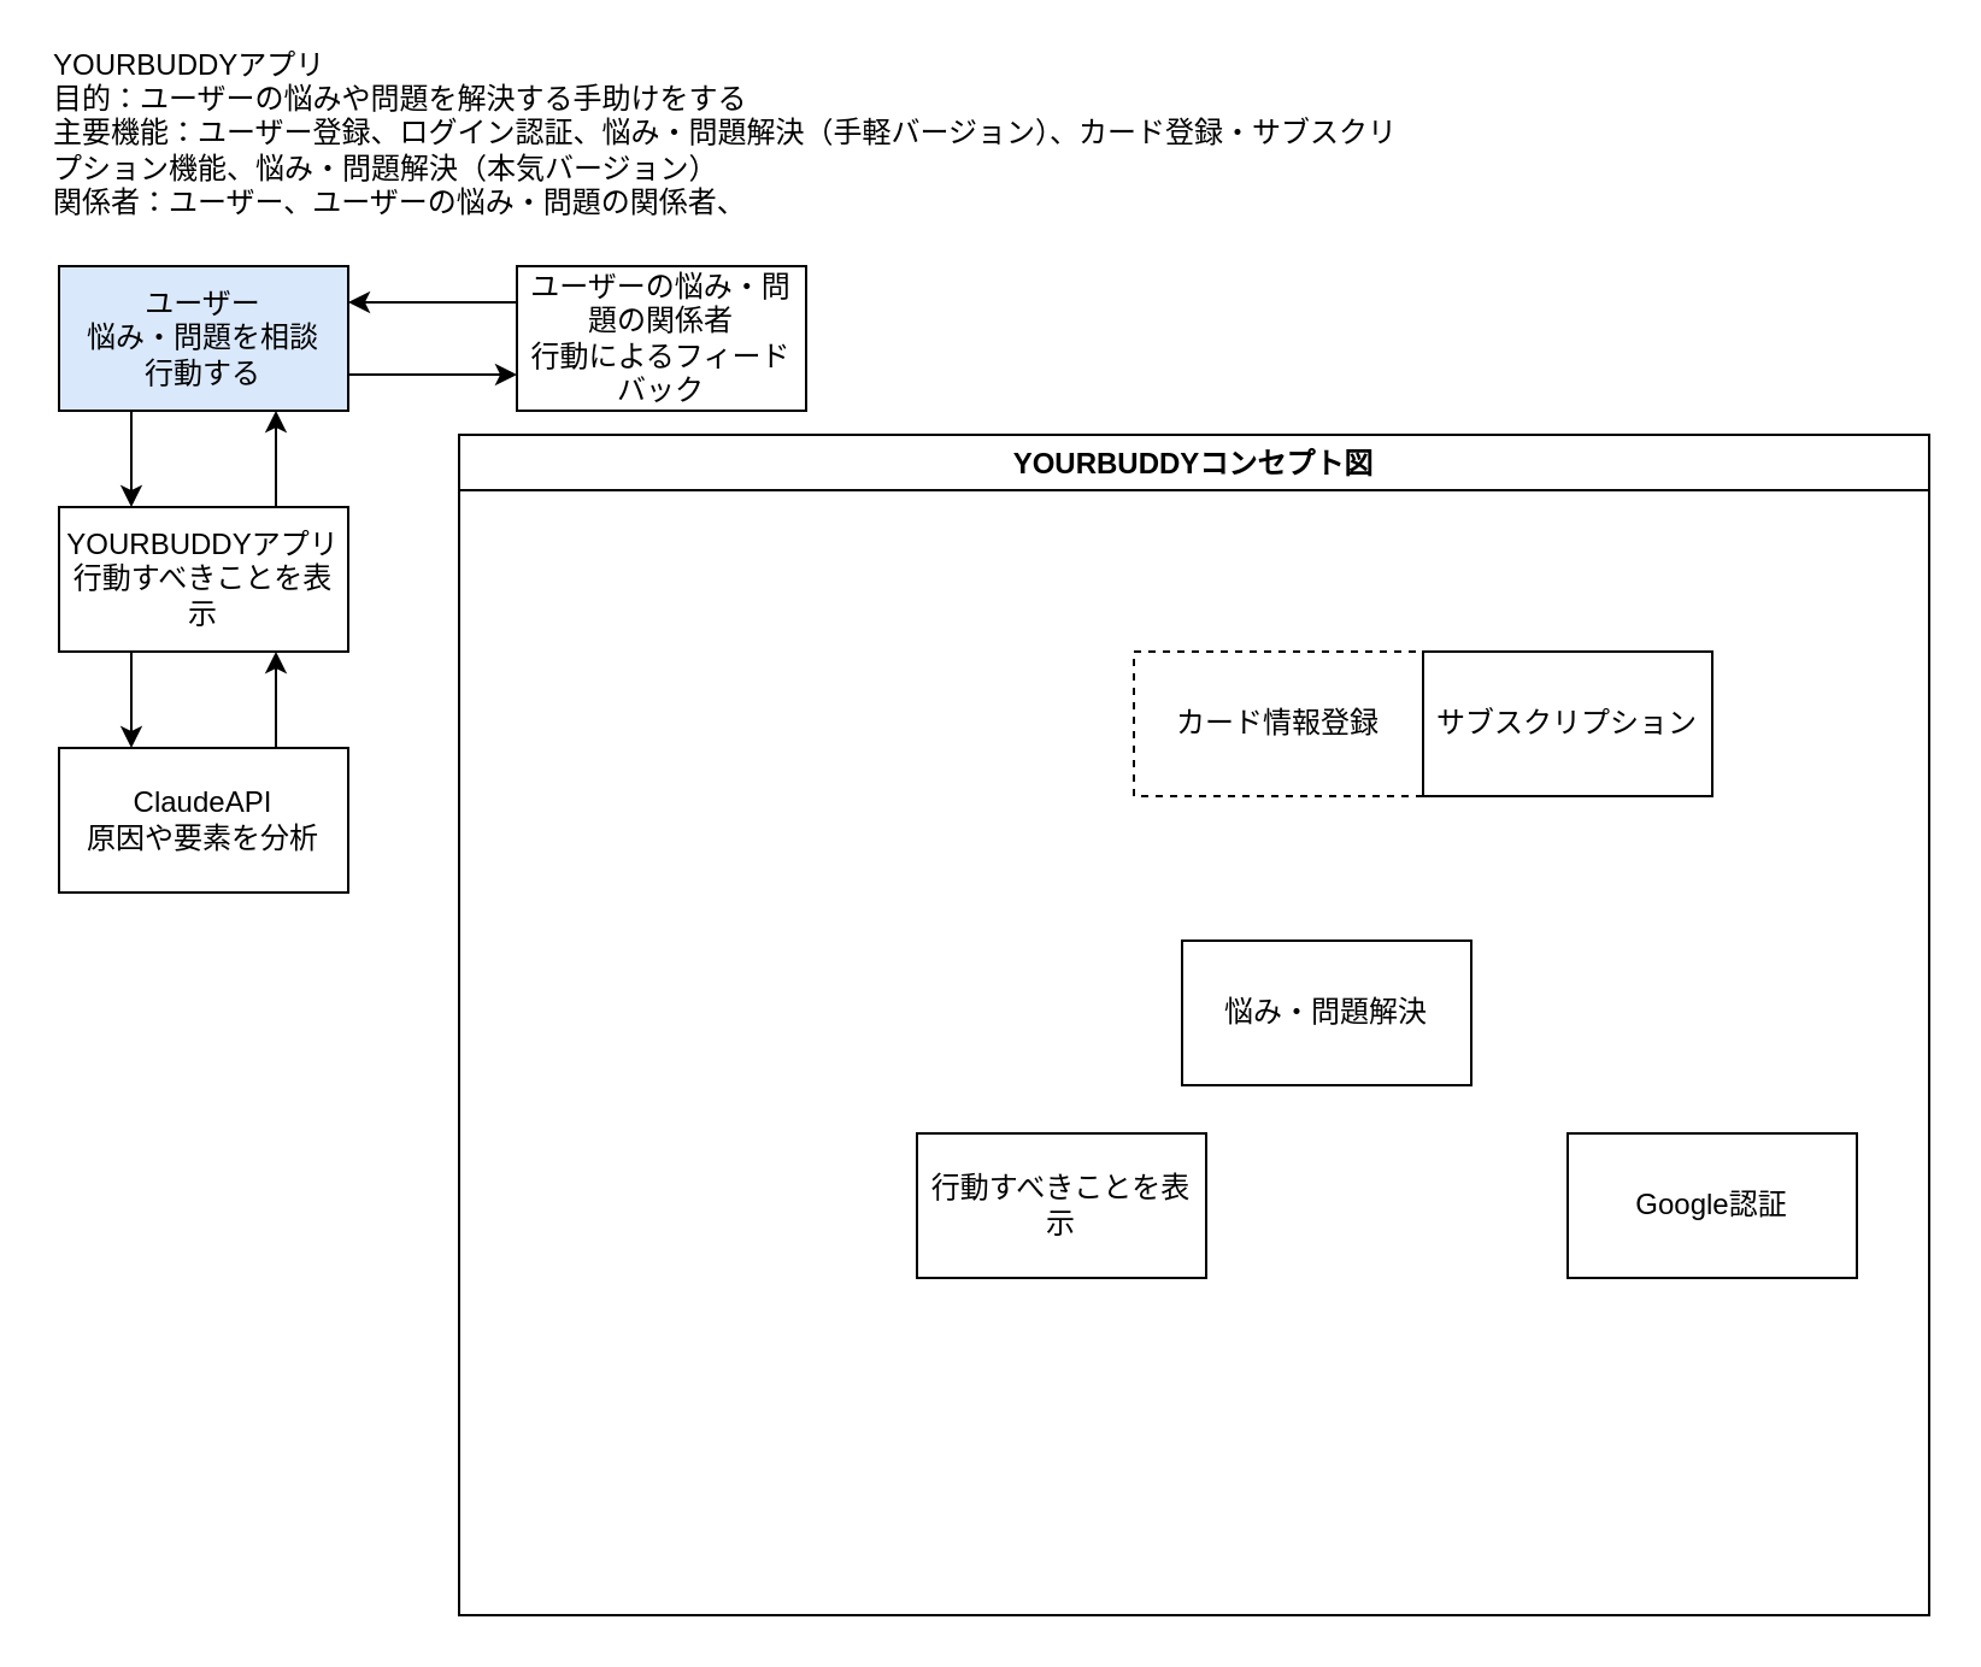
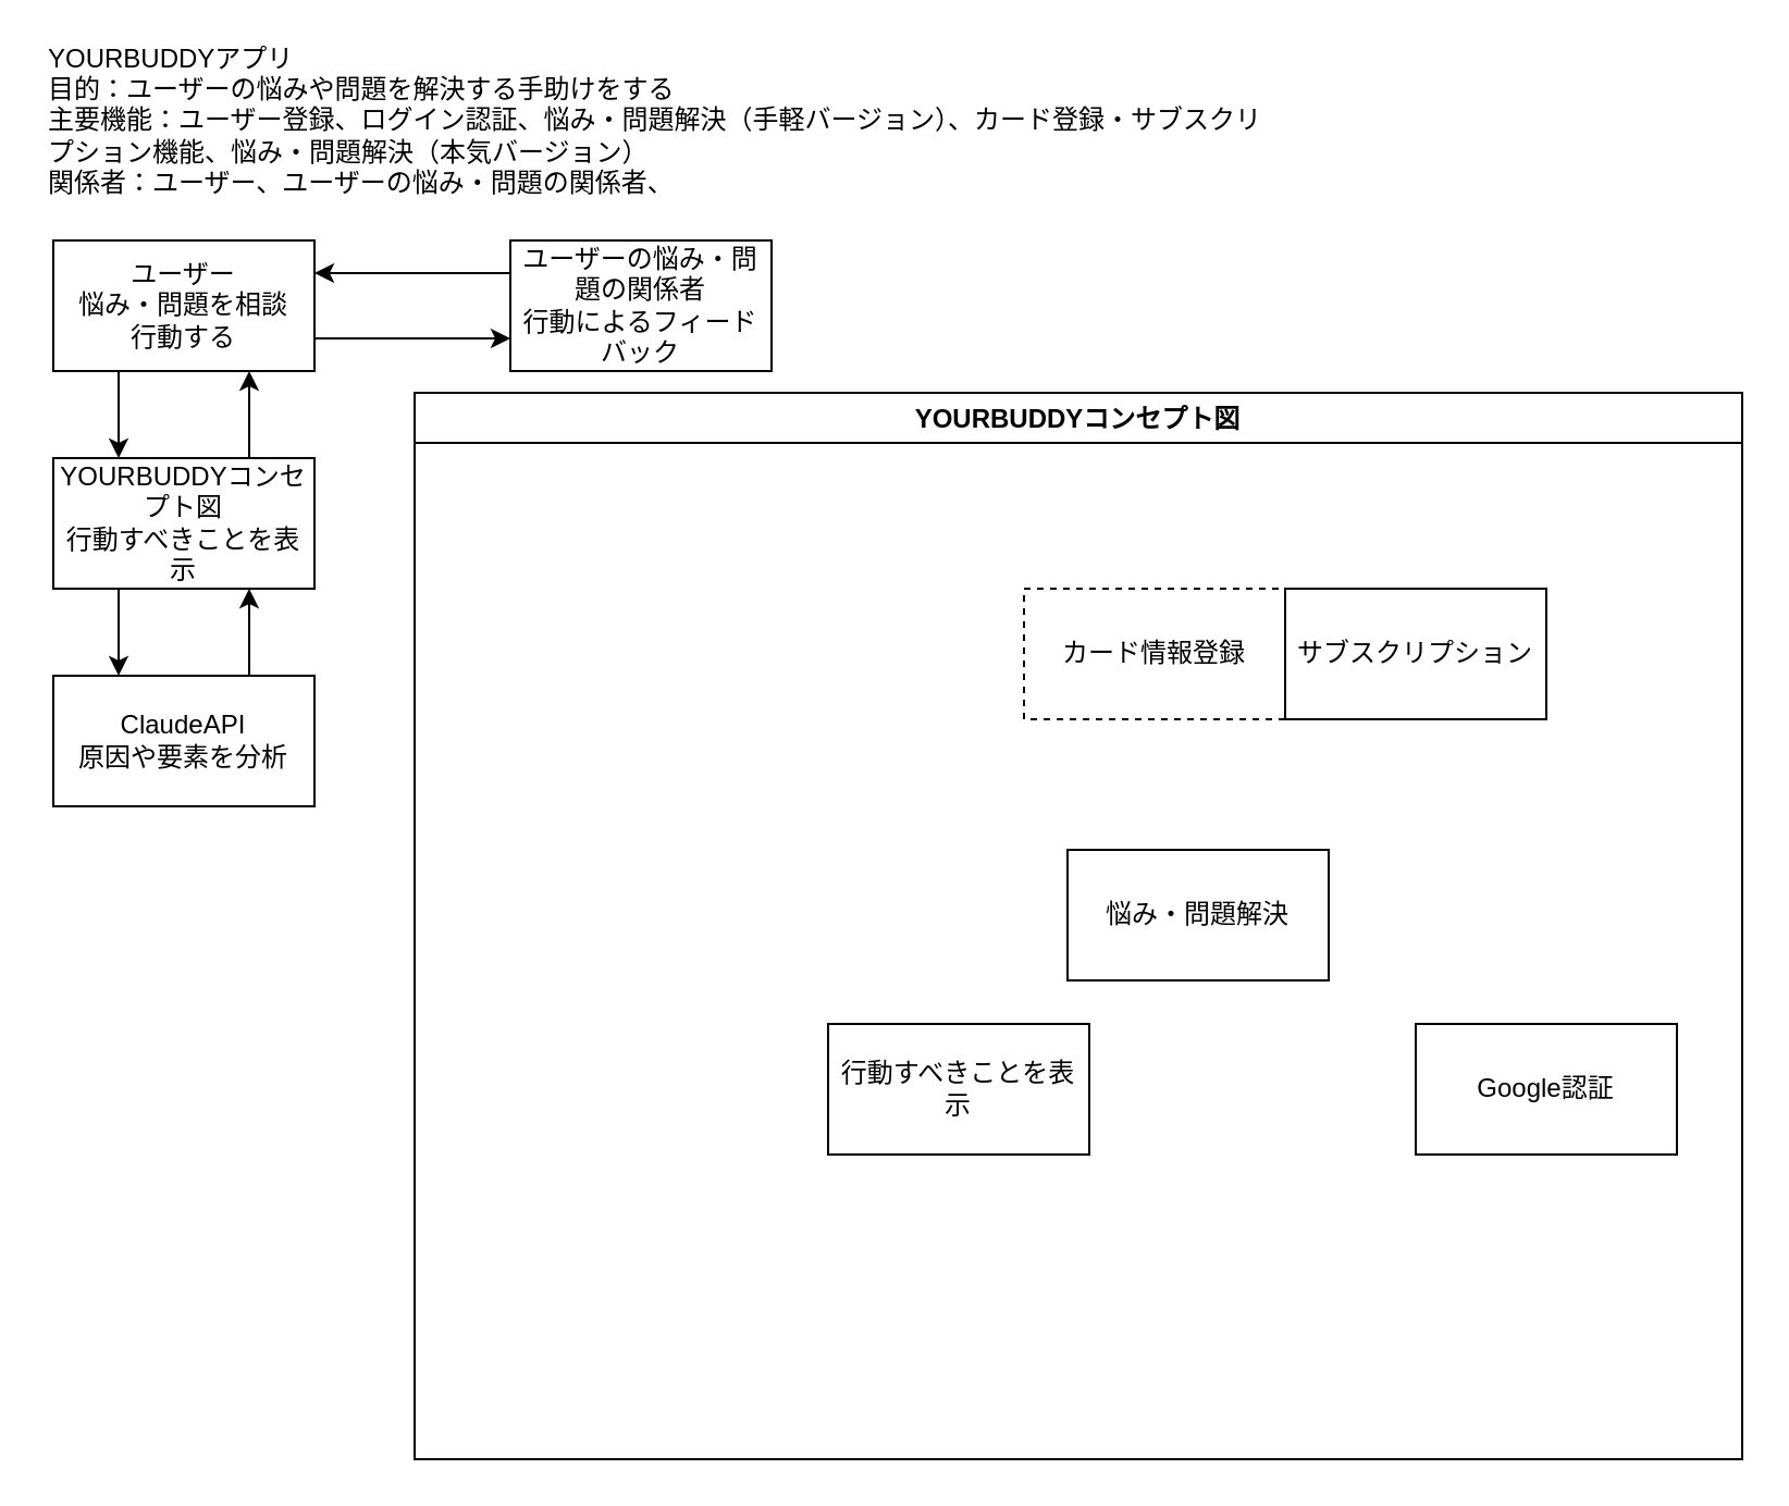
  <mxCell id="0" />
  <mxCell id="1" parent="0" />
  <mxCell id="2" value="YOURBUDDYアプリ&lt;br&gt;目的：ユーザーの悩みや問題を解決する手助けをする&lt;br&gt;主要機能：ユーザー登録、ログイン認証、悩み・問題解決（手軽バージョン）、カード登録・サブスクリプション機能、悩み・問題解決（本気バージョン）&lt;br&gt;関係者：ユーザー、ユーザーの悩み・問題の関係者、" style="text;html=1;strokeColor=none;fillColor=none;align=left;verticalAlign=middle;whiteSpace=wrap;rounded=0;" parent="1" vertex="1"><mxGeometry x="20" y="20" width="560" height="70" as="geometry" /></mxCell>
  <mxCell id="3" style="edgeStyle=none;html=1;exitX=0.25;exitY=1;exitDx=0;exitDy=0;entryX=0.25;entryY=0;entryDx=0;entryDy=0;" parent="1" source="5" target="15" edge="1"><mxGeometry relative="1" as="geometry" /></mxCell>
  <mxCell id="4" style="edgeStyle=none;html=1;exitX=1;exitY=0.75;exitDx=0;exitDy=0;entryX=0;entryY=0.75;entryDx=0;entryDy=0;" parent="1" source="5" target="9" edge="1"><mxGeometry relative="1" as="geometry" /></mxCell>
- <mxCell id="5" value="ユーザー&lt;br&gt;悩み・問題を相談&lt;br&gt;行動する" style="rounded=0;whiteSpace=wrap;html=1;fillColor=#dae8fc;" parent="1" vertex="1"><mxGeometry x="24" y="110" width="120" height="60" as="geometry" /></mxCell>
+ <mxCell id="5" value="ユーザー&lt;br&gt;悩み・問題を相談&lt;br&gt;行動する" style="rounded=0;whiteSpace=wrap;html=1;" parent="1" vertex="1"><mxGeometry x="24" y="110" width="120" height="60" as="geometry" /></mxCell>
  <mxCell id="6" style="edgeStyle=none;html=1;exitX=0.75;exitY=0;exitDx=0;exitDy=0;entryX=0.75;entryY=1;entryDx=0;entryDy=0;" parent="1" source="7" target="15" edge="1"><mxGeometry relative="1" as="geometry" /></mxCell>
  <mxCell id="7" value="ClaudeAPI&lt;br&gt;原因や要素を分析" style="rounded=0;whiteSpace=wrap;html=1;" parent="1" vertex="1"><mxGeometry x="24" y="310" width="120" height="60" as="geometry" /></mxCell>
  <mxCell id="8" style="edgeStyle=none;html=1;exitX=0;exitY=0.25;exitDx=0;exitDy=0;entryX=1;entryY=0.25;entryDx=0;entryDy=0;" parent="1" source="9" target="5" edge="1"><mxGeometry relative="1" as="geometry" /></mxCell>
- <mxCell id="9" value="ユーザーの悩み・問題の関係者&lt;br&gt;行動によるフィードバック" style="rounded=0;whiteSpace=wrap;html=1;" parent="1" vertex="1"><mxGeometry x="214" y="110" width="120" height="60" as="geometry" /></mxCell>
+ <mxCell id="9" value="ユーザーの悩み・問題の関係者&lt;br&gt;行動によるフィードバック" style="rounded=0;whiteSpace=wrap;html=1;" parent="1" vertex="1"><mxGeometry x="234" y="110" width="120" height="60" as="geometry" /></mxCell>
  <mxCell id="10" value="行動すべきことを表示" style="rounded=0;whiteSpace=wrap;html=1;" parent="1" vertex="1"><mxGeometry x="380" y="470" width="120" height="60" as="geometry" /></mxCell>
  <mxCell id="11" value="カード情報登録" style="rounded=0;whiteSpace=wrap;html=1;dashed=1;" parent="1" vertex="1"><mxGeometry x="470" y="270" width="120" height="60" as="geometry" /></mxCell>
  <mxCell id="12" value="サブスクリプション" style="rounded=0;whiteSpace=wrap;html=1;" parent="1" vertex="1"><mxGeometry x="590" y="270" width="120" height="60" as="geometry" /></mxCell>
  <mxCell id="13" style="edgeStyle=none;html=1;exitX=0.75;exitY=0;exitDx=0;exitDy=0;entryX=0.75;entryY=1;entryDx=0;entryDy=0;" parent="1" source="15" target="5" edge="1"><mxGeometry relative="1" as="geometry" /></mxCell>
  <mxCell id="14" style="edgeStyle=none;html=1;exitX=0.25;exitY=1;exitDx=0;exitDy=0;entryX=0.25;entryY=0;entryDx=0;entryDy=0;" parent="1" source="15" target="7" edge="1"><mxGeometry relative="1" as="geometry" /></mxCell>
- <mxCell id="15" value="YOURBUDDYアプリ&lt;br&gt;行動すべきことを表示" style="rounded=0;whiteSpace=wrap;html=1;" parent="1" vertex="1"><mxGeometry x="24" y="210" width="120" height="60" as="geometry" /></mxCell>
+ <mxCell id="15" value="YOURBUDDYコンセプト図&lt;br&gt;行動すべきことを表示" style="rounded=0;whiteSpace=wrap;html=1;" parent="1" vertex="1"><mxGeometry x="24" y="210" width="120" height="60" as="geometry" /></mxCell>
  <mxCell id="16" value="悩み・問題解決" style="rounded=0;whiteSpace=wrap;html=1;" parent="1" vertex="1"><mxGeometry x="490" y="390" width="120" height="60" as="geometry" /></mxCell>
  <mxCell id="17" value="YOURBUDDYコンセプト図" style="swimlane;" parent="1" vertex="1"><mxGeometry x="190" y="180" width="610" height="490" as="geometry" /></mxCell>
  <mxCell id="18" value="Google認証" style="rounded=0;whiteSpace=wrap;html=1;" parent="17" vertex="1"><mxGeometry x="460" y="290" width="120" height="60" as="geometry" /></mxCell>
